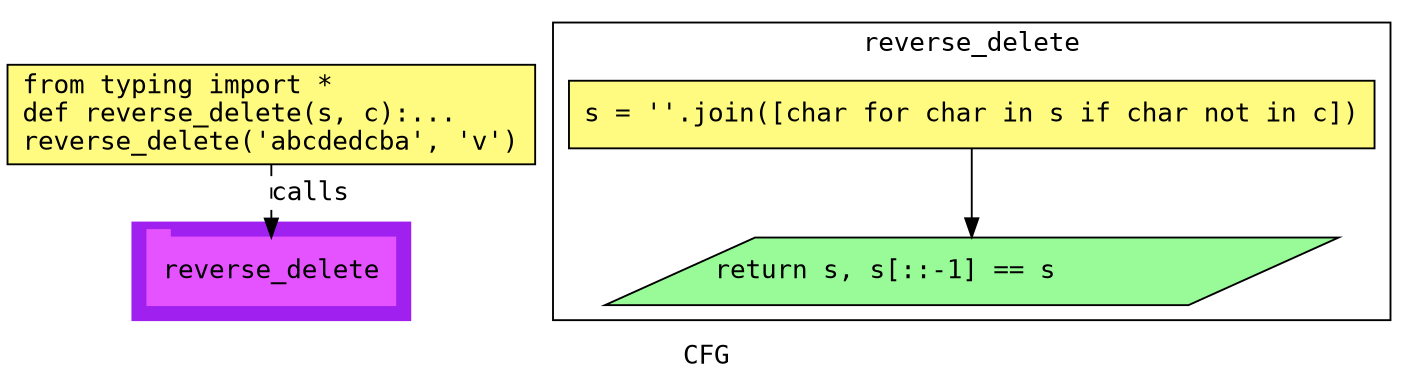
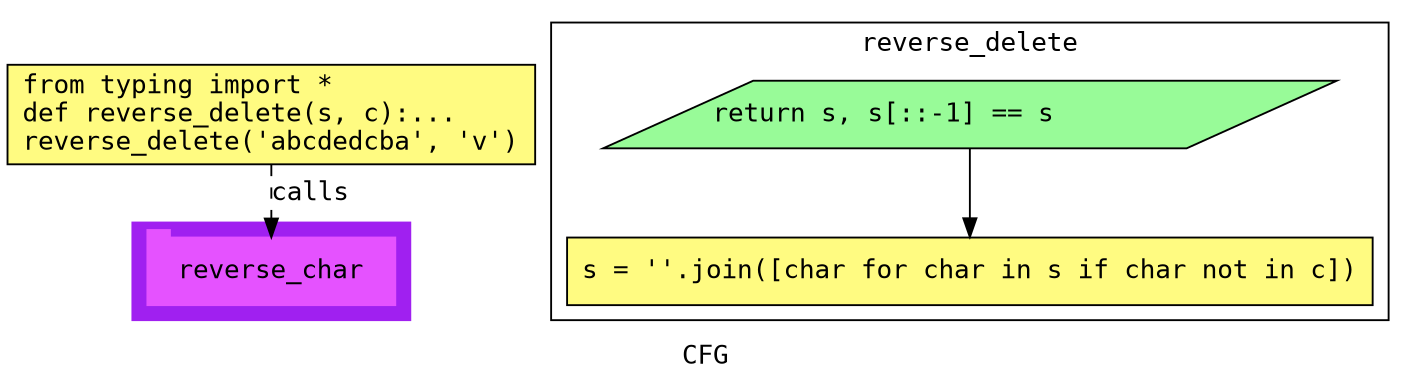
  digraph {
    compound=True
    fontname="DejaVu Sans Mono"
    label=CFG
    pack=False
    rankdir=TB
    ranksep=0.02
    node [fontname="DejaVu Sans Mono" shape=rectangle style="filled,solid" fillcolor="#FFFB81"]
    edge [fontname="DejaVu Sans Mono"]
-   n1 [color="#E552FF" height=0.5 label=reverse_delete linenum="[8]" shape=tab style=filled width=1.8333 fillcolor=""]
+   n1 [color="#E552FF" height=0.5 label=reverse_char linenum="[8]" shape=tab style=filled width=1.8333 fillcolor=""]
    n2 [height=0.5 label="s = ''.join([char for char in s if char not in c])\l" linenum="[5]" width=5.9583]
    n3 [fillcolor="#98fb98" height=0.5 label="return s, s[::-1] == s\l" linenum="[6]" shape=parallelogram width=5.2412]
    n4 [height=0.73611 label="from typing import *\ldef reverse_delete(s, c):...\lreverse_delete('abcdedcba', 'v')\l" linenum="[1]" width=3.9028]
    subgraph cluster_1 {
      color=purple
      compound=true
      label=""
      shape=tab
      style=filled
      n1
    }
    subgraph cluster_2 {
      label=reverse_delete
      n2
      n3
      subgraph cluster_3 {
        color=purple
        compound=true
        label=""
        shape=tab
        style=filled
      }
    }
-   n2 -> n3 [color=black]
+   n3 -> n2 [color=black]
    n4 -> n1 [label=calls style=dashed]
  }
